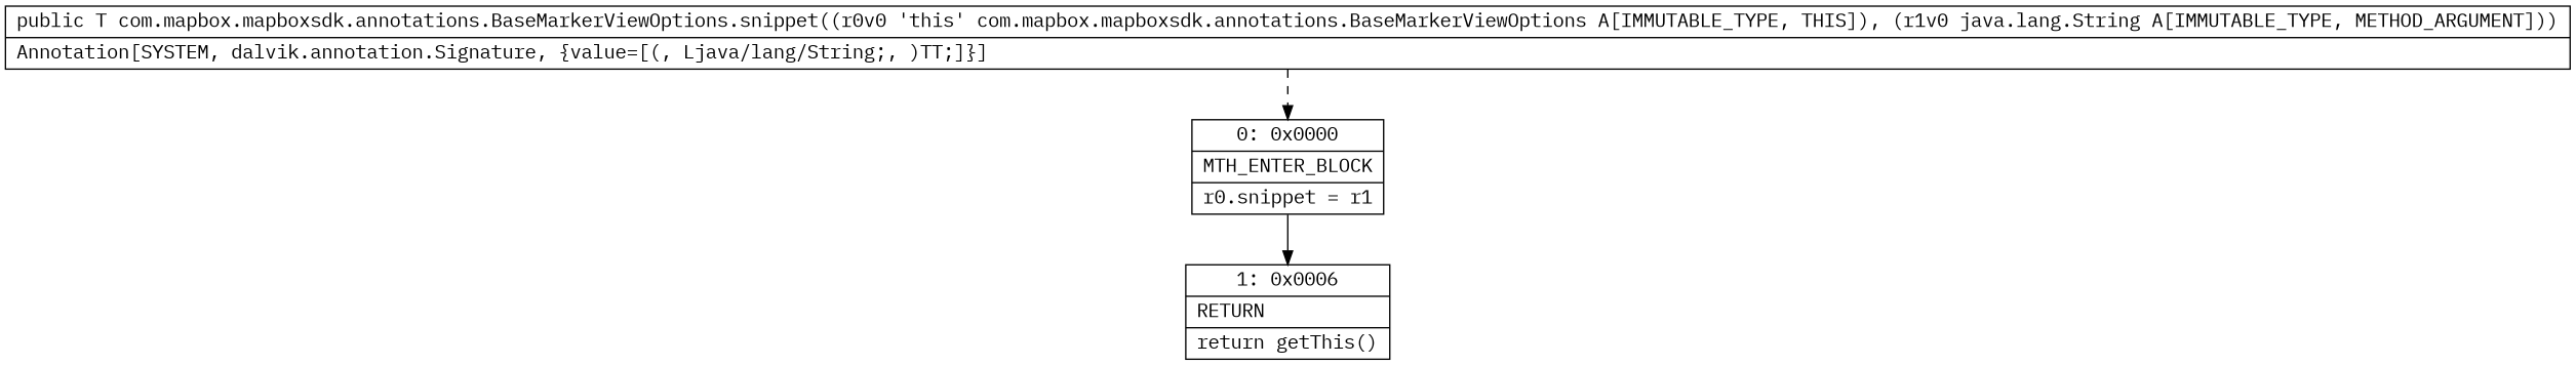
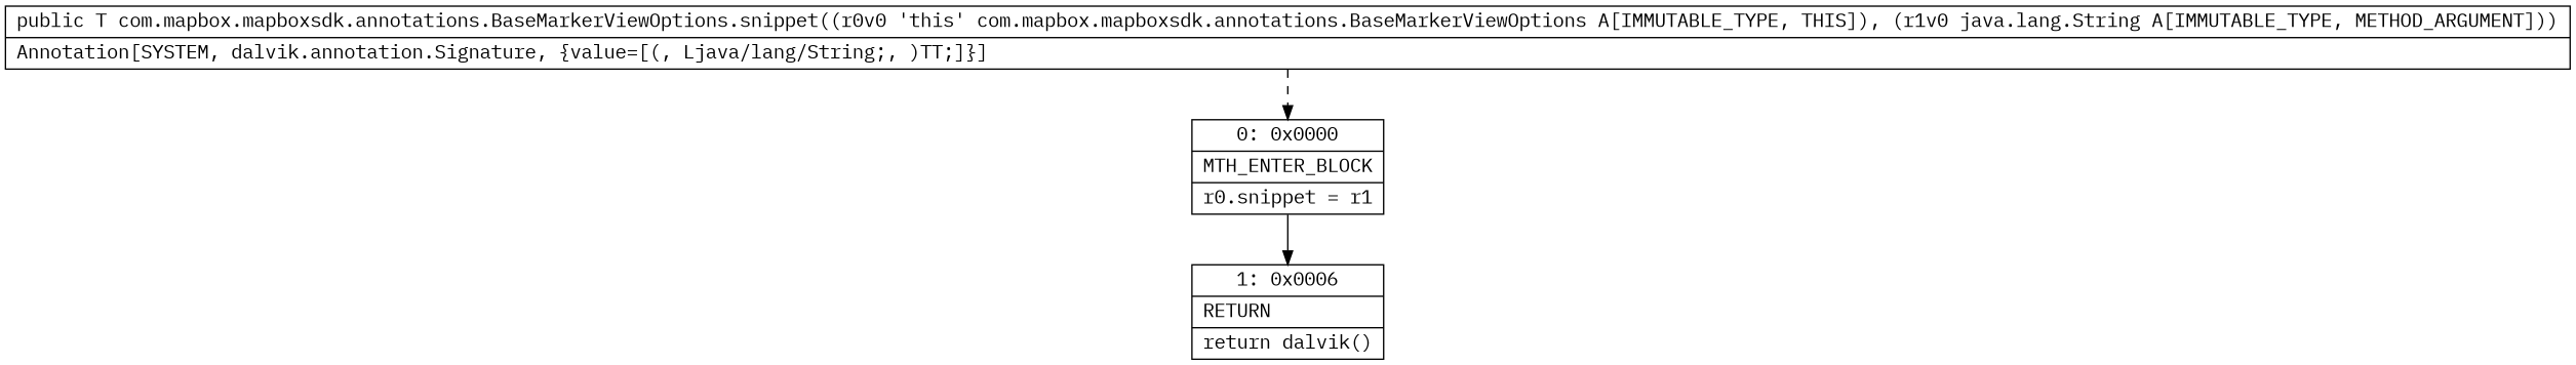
  digraph {
    fontname="IBM Plex Mono"
    node [shape=record fontname="IBM Plex Mono"]
    edge [fontname="IBM Plex Mono"]
    n1 [label="{0\:\ 0x0000|MTH_ENTER_BLOCK\l|r0.snippet = r1\l}"]
-   n2 [label="{1\:\ 0x0006|RETURN\l|return getThis()\l}"]
+   n2 [label="{1\:\ 0x0006|RETURN\l|return dalvik()\l}"]
    n3 [label="{public T com.mapbox.mapboxsdk.annotations.BaseMarkerViewOptions.snippet((r0v0 'this' com.mapbox.mapboxsdk.annotations.BaseMarkerViewOptions A[IMMUTABLE_TYPE, THIS]), (r1v0 java.lang.String A[IMMUTABLE_TYPE, METHOD_ARGUMENT]))  | Annotation[SYSTEM, dalvik.annotation.Signature, \{value=[(, Ljava\/lang\/String;, )TT;]\}]\l}"]
    n1 -> n2 [style=solid]
    n3 -> n1 [style=dashed]
  }
